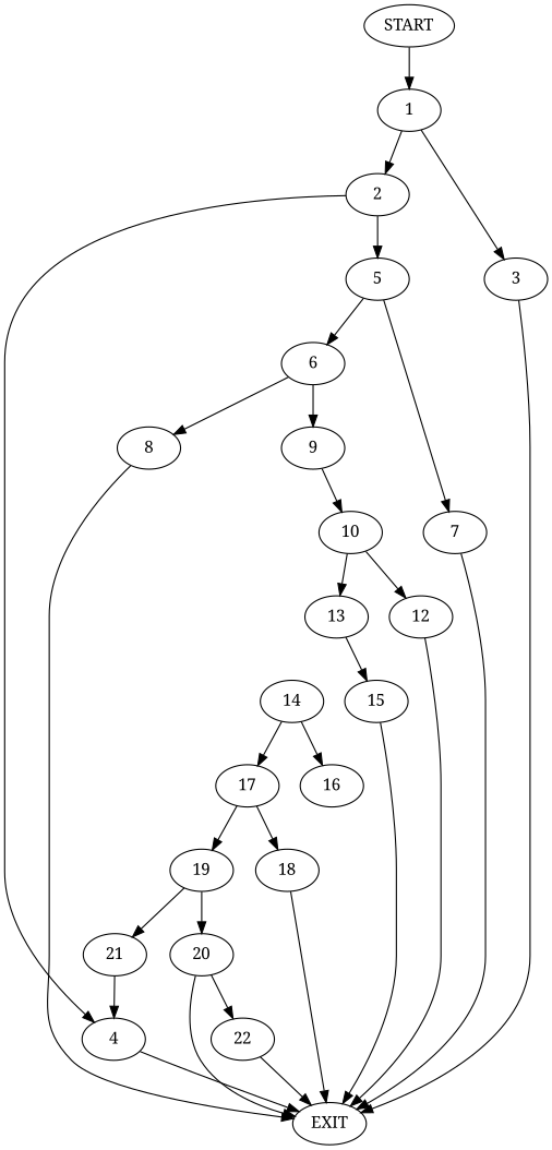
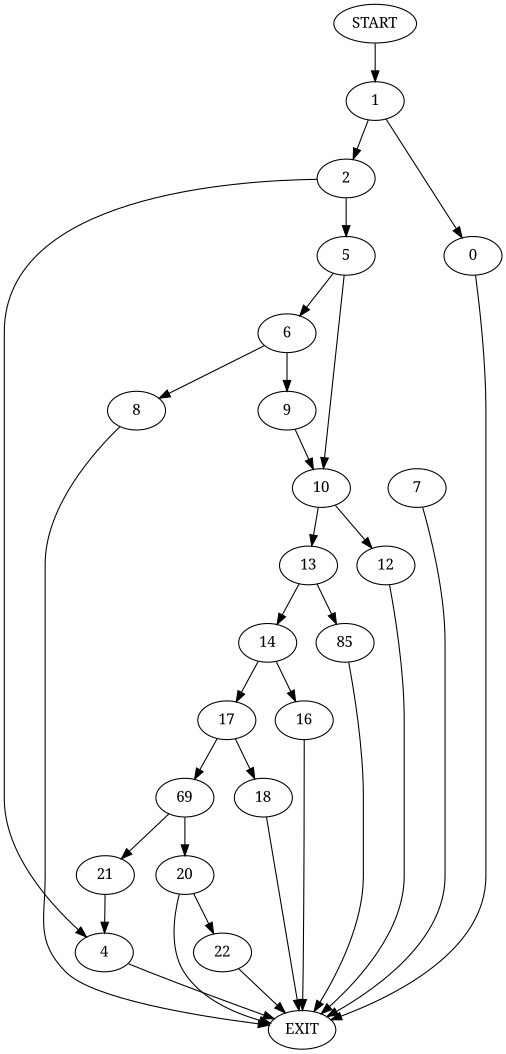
  digraph {
    fontname="Noto Serif"
    node [fontname="Noto Serif"]
    edge [fontname="Noto Serif"]
    n1 [label=START]
    1
    2
-   3
+   3 [label=0]
    n5 [label=EXIT]
    4
    5
    6
    7
    8
    9
    10
    12
    13
    14
-   15
+   15 [label=85]
    16
    17
    18
-   19
+   19 [label=69]
    20
    21
    22
    n1 -> 1
    1 -> 2
    1 -> 3
    2 -> 4
    2 -> 5
    3 -> n5
    4 -> n5
    5 -> 6
-   5 -> 7
+   5 -> 10
    6 -> 8
    6 -> 9
    7 -> n5
    8 -> n5
    9 -> 10
    10 -> 12
    10 -> 13
    12 -> n5
+   13 -> 14
    13 -> 15
    14 -> 16
    14 -> 17
    15 -> n5
+   16 -> n5
    17 -> 18
    17 -> 19
    18 -> n5
    19 -> 20
    19 -> 21
    20 -> n5
    20 -> 22
    21 -> 4
    22 -> n5
  }
